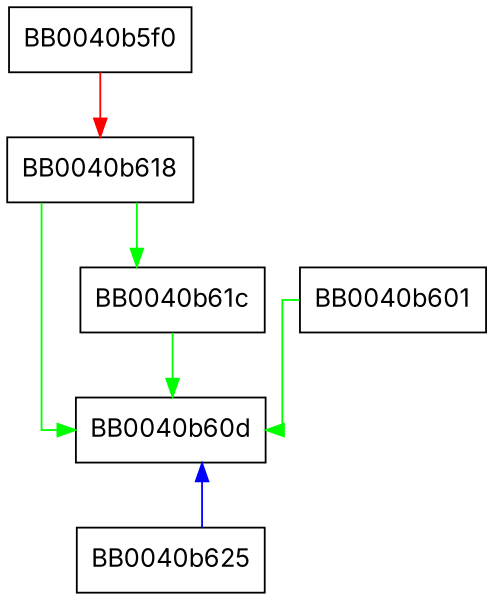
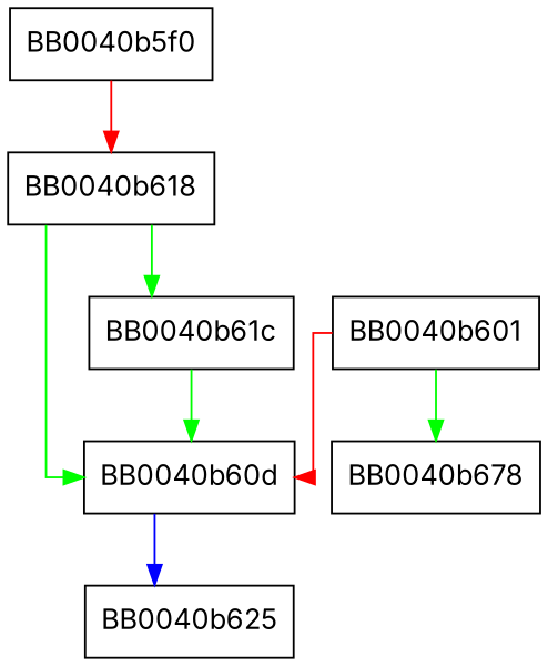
  digraph {
    fontname=Inter
    splines=ortho
    node [fontname=Inter shape=box]
    edge [color=green fontname=Inter]
    BB0040b5f0
    BB0040b618
    BB0040b60d
    BB0040b61c
    BB0040b601
+   BB0040b678
    BB0040b625
    BB0040b5f0 -> BB0040b618 [color=red]
    BB0040b618 -> BB0040b60d
    BB0040b618 -> BB0040b61c
    BB0040b61c -> BB0040b60d
-   BB0040b601 -> BB0040b60d
-   BB0040b625 -> BB0040b60d [color=blue]
+   BB0040b601 -> BB0040b60d [color=red]
+   BB0040b601 -> BB0040b678
+   BB0040b60d -> BB0040b625 [color=blue]
  }
